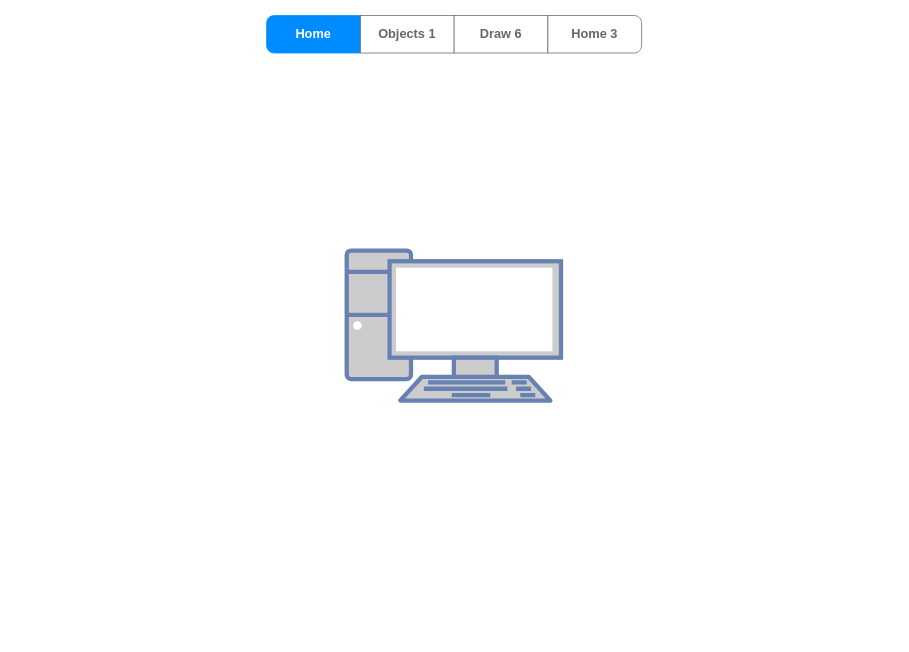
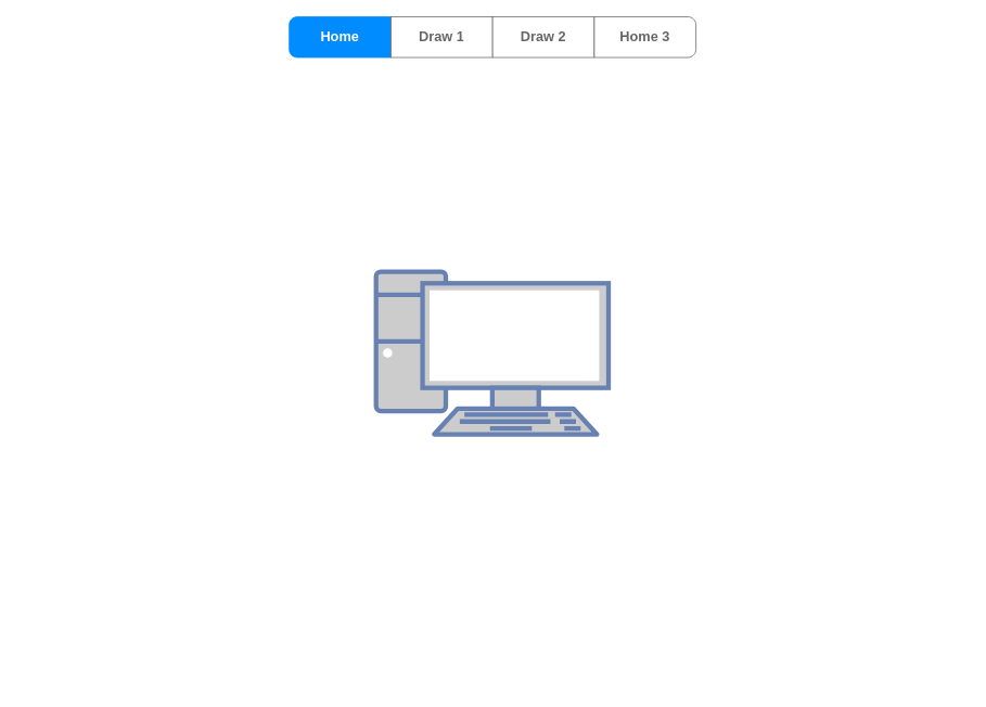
  <mxCell id="0" />
  <mxCell id="1" style="locked=1;" parent="0" />
  <mxCell id="2" value="" style="swimlane;startSize=0;fillColor=none;rotation=0;strokeColor=none;swimlaneFillColor=none;swimlaneLine=1;collapsible=0;" vertex="1" parent="1"><mxGeometry width="1169.289" height="826.77" as="geometry" x="20" y="20"><mxRectangle width="50" height="40" as="alternateBounds" /></mxGeometry></mxCell>
  <mxCell id="3" value="Menu" parent="0" />
  <mxCell id="4" value="" style="swimlane;shape=mxgraph.bootstrap.anchor;strokeColor=#666666;fillColor=#ffffff;fontColor=#666666;fontStyle=0;childLayout=stackLayout;horizontal=0;startSize=0;horizontalStack=1;resizeParent=1;resizeParentMax=0;resizeLast=0;collapsible=0;marginBottom=0;whiteSpace=wrap;html=1;" vertex="1" parent="3"><mxGeometry x="355" width="500" height="50" as="geometry" y="20" /></mxCell>
  <mxCell id="5" value="Home" style="text;strokeColor=#008CFF;align=center;verticalAlign=middle;spacingLeft=10;spacingRight=10;overflow=hidden;points=[[0,0.5],[1,0.5]];portConstraint=eastwest;rotatable=0;whiteSpace=wrap;html=1;shape=mxgraph.mockup.leftButton;rSize=10;fillColor=#008CFF;fontColor=#ffffff;fontSize=17;fontStyle=1;" vertex="1" parent="4"><mxGeometry width="125" height="50" as="geometry" /></mxCell>
- <mxCell id="6" value="Objects 1" style="text;strokeColor=inherit;align=center;verticalAlign=middle;spacingLeft=10;spacingRight=10;overflow=hidden;points=[[0,0.5],[1,0.5]];portConstraint=eastwest;rotatable=0;whiteSpace=wrap;html=1;rSize=5;fillColor=inherit;fontColor=inherit;fontSize=17;fontStyle=1;" vertex="1" parent="4"><mxGeometry x="125" width="125" height="50" as="geometry" /></mxCell>
- <mxCell id="7" value="Draw 6" style="text;strokeColor=inherit;align=center;verticalAlign=middle;spacingLeft=10;spacingRight=10;overflow=hidden;points=[[0,0.5],[1,0.5]];portConstraint=eastwest;rotatable=0;whiteSpace=wrap;html=1;rSize=5;fillColor=inherit;fontColor=inherit;fontSize=17;fontStyle=1;" vertex="1" parent="4"><mxGeometry x="250" width="125" height="50" as="geometry" /></mxCell>
+ <mxCell id="6" value="Draw 1" style="text;strokeColor=inherit;align=center;verticalAlign=middle;spacingLeft=10;spacingRight=10;overflow=hidden;points=[[0,0.5],[1,0.5]];portConstraint=eastwest;rotatable=0;whiteSpace=wrap;html=1;rSize=5;fillColor=inherit;fontColor=inherit;fontSize=17;fontStyle=1;" vertex="1" parent="4"><mxGeometry x="125" width="125" height="50" as="geometry" /></mxCell>
+ <mxCell id="7" value="Draw 2" style="text;strokeColor=inherit;align=center;verticalAlign=middle;spacingLeft=10;spacingRight=10;overflow=hidden;points=[[0,0.5],[1,0.5]];portConstraint=eastwest;rotatable=0;whiteSpace=wrap;html=1;rSize=5;fillColor=inherit;fontColor=inherit;fontSize=17;fontStyle=1;" vertex="1" parent="4"><mxGeometry x="250" width="125" height="50" as="geometry" /></mxCell>
  <mxCell id="8" value="Home 3" style="text;strokeColor=inherit;align=center;verticalAlign=middle;spacingLeft=10;spacingRight=10;overflow=hidden;points=[[0,0.5],[1,0.5]];portConstraint=eastwest;rotatable=0;whiteSpace=wrap;html=1;shape=mxgraph.mockup.rightButton;rSize=10;fillColor=inherit;fontColor=inherit;fontSize=17;fontStyle=1;" vertex="1" parent="4"><mxGeometry x="375" width="125" height="50" as="geometry" /></mxCell>
  <mxCell id="9" value="Objects" parent="0" />
  <mxCell id="10" value="" style="fontColor=#0066CC;verticalAlign=top;verticalLabelPosition=bottom;labelPosition=center;align=center;html=1;outlineConnect=0;fillColor=#CCCCCC;strokeColor=#6881B3;gradientColor=none;gradientDirection=north;strokeWidth=2;shape=mxgraph.networks.pc;" vertex="1" parent="9"><mxGeometry x="461.79" y="333.39" width="285.71" height="200" as="geometry" /></mxCell>
